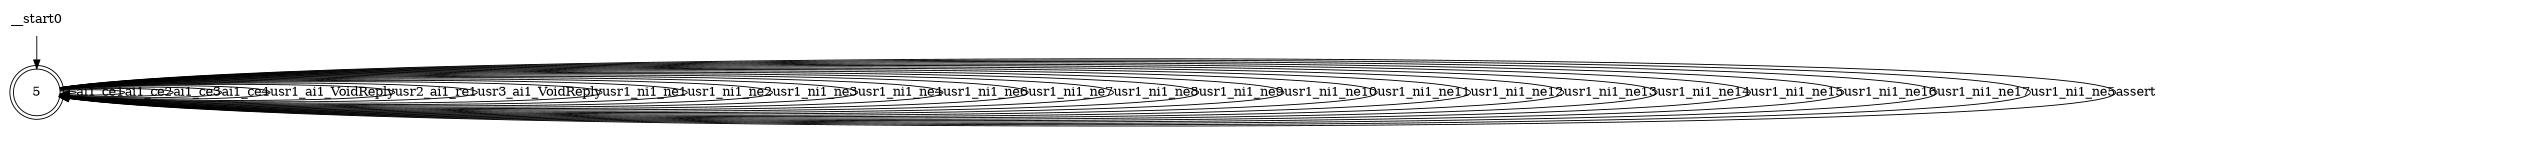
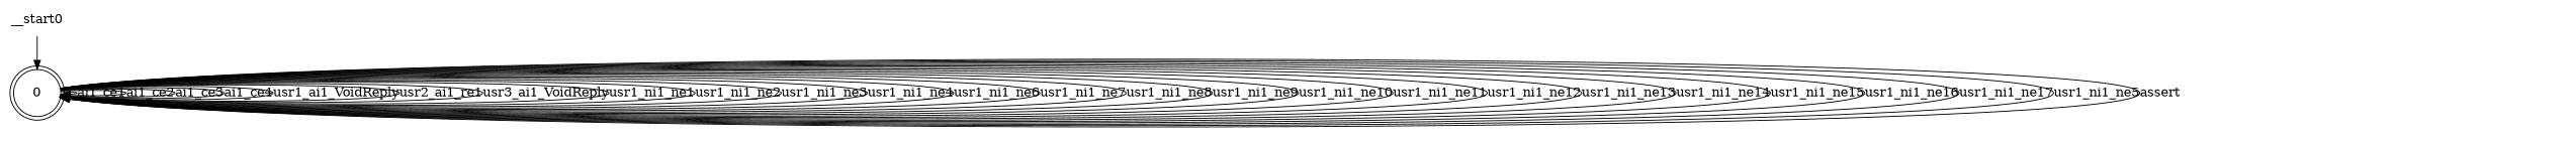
  digraph {
-   n1 [label=5 shape=doublecircle]
+   n1 [label=0 shape=doublecircle]
    __start0 [shape=none]
    n1 -> n1 [label=ai1_ce1]
    n1 -> n1 [label=ai1_ce2]
    n1 -> n1 [label=ai1_ce3]
    n1 -> n1 [label=ai1_ce4]
    n1 -> n1 [label=usr1_ai1_VoidReply]
    n1 -> n1 [label=usr2_ai1_re1]
    n1 -> n1 [label=usr3_ai1_VoidReply]
    n1 -> n1 [label=usr1_ni1_ne1]
    n1 -> n1 [label=usr1_ni1_ne2]
    n1 -> n1 [label=usr1_ni1_ne3]
    n1 -> n1 [label=usr1_ni1_ne4]
    n1 -> n1 [label=usr1_ni1_ne6]
    n1 -> n1 [label=usr1_ni1_ne7]
    n1 -> n1 [label=usr1_ni1_ne8]
    n1 -> n1 [label=usr1_ni1_ne9]
    n1 -> n1 [label=usr1_ni1_ne10]
    n1 -> n1 [label=usr1_ni1_ne11]
    n1 -> n1 [label=usr1_ni1_ne12]
    n1 -> n1 [label=usr1_ni1_ne13]
    n1 -> n1 [label=usr1_ni1_ne14]
    n1 -> n1 [label=usr1_ni1_ne15]
    n1 -> n1 [label=usr1_ni1_ne16]
    n1 -> n1 [label=usr1_ni1_ne17]
    n1 -> n1 [label=usr1_ni1_ne5]
    n1 -> n1 [label=assert]
    __start0 -> n1
  }
